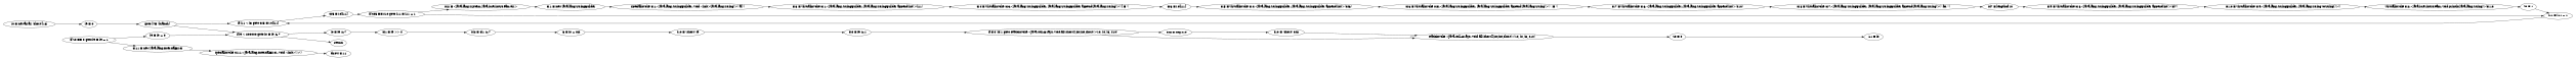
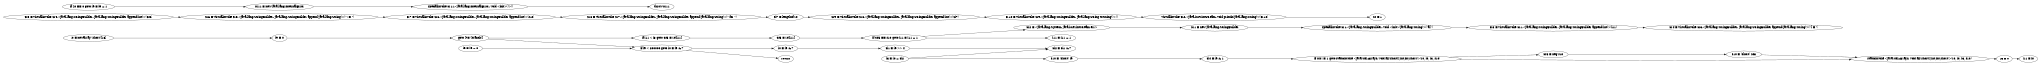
  digraph {
    rankdir=LR
    "r0 = newarray (short)[16]"
    "i9 = 0"
    "goto [?= (branch)]"
    "if i11 < i3 goto $s5 = r0[i11]"
    "if i9 < 200000 goto i0 = i9 & 7"
    "$s5 = r0[i11]"
    "i0 = i9 & 7"
    return
    "$i1 = i9 >> 4"
    "$i2 = $i1 & 7"
    "i3 = i0 + $i2"
    "s10 = (short) i9"
    "$i4 = i9 & 1"
    "if $i4 != 1 goto staticinvoke <java.util.Arrays: void fill(short[],int,int,short)>(r0, i0, i3, s10)"
    "$s8 = neg s10"
    "staticinvoke <java.util.Arrays: void fill(short[],int,int,short)>(r0, i0, i3, s10)"
    "s10 = (short) $s8"
    n18 [label="z3 = 0"]
    "i11 = i0"
    "if $s5 == s10 goto i11 = i11 + 1"
    "$r2 = <java.lang.System: java.io.PrintStream err>"
    "i11 = i11 + 1"
    "$r1 = new java.lang.StringBuilder"
    "specialinvoke $r1.<java.lang.StringBuilder: void <init>(java.lang.String)>(\"a[\")"
    "$r3 = virtualinvoke $r1.<java.lang.StringBuilder: java.lang.StringBuilder append(int)>(i11)"
    "$r4 = virtualinvoke $r3.<java.lang.StringBuilder: java.lang.StringBuilder append(java.lang.String)>(\"] = \")"
-   "$s6 = r0[i11]"
    "$r5 = virtualinvoke $r4.<java.lang.StringBuilder: java.lang.StringBuilder append(int)>($s6)"
    "$r6 = virtualinvoke $r5.<java.lang.StringBuilder: java.lang.StringBuilder append(java.lang.String)>(\" != \")"
    "$r7 = virtualinvoke $r6.<java.lang.StringBuilder: java.lang.StringBuilder append(int)>(s10)"
    "$r8 = virtualinvoke $r7.<java.lang.StringBuilder: java.lang.StringBuilder append(java.lang.String)>(\" for \")"
    "$i7 = lengthof r0"
    "$r9 = virtualinvoke $r8.<java.lang.StringBuilder: java.lang.StringBuilder append(int)>($i7)"
    "$r10 = virtualinvoke $r9.<java.lang.StringBuilder: java.lang.String toString()>()"
    "virtualinvoke $r2.<java.io.PrintStream: void println(java.lang.String)>($r10)"
    "z0 = 1"
    "if z0 == 0 goto i9 = i9 + 1"
    "$r11 = new java.lang.InternalError"
    n39 [label="i9 = i9 + 0"]
    "specialinvoke $r11.<java.lang.InternalError: void <init>()>()"
    "throw $r11"
    "r0 = newarray (short)[16]" -> "i9 = 0"
    "i9 = 0" -> "goto [?= (branch)]"
    "goto [?= (branch)]" -> "if i11 < i3 goto $s5 = r0[i11]"
    "goto [?= (branch)]" -> "if i9 < 200000 goto i0 = i9 & 7"
    "if i11 < i3 goto $s5 = r0[i11]" -> "$s5 = r0[i11]"
    "if i9 < 200000 goto i0 = i9 & 7" -> "i0 = i9 & 7"
    "if i9 < 200000 goto i0 = i9 & 7" -> return
    "$s5 = r0[i11]" -> "if $s5 == s10 goto i11 = i11 + 1"
    "i0 = i9 & 7" -> "$i1 = i9 >> 4"
    "$i1 = i9 >> 4" -> "$i2 = $i1 & 7"
-   "$i2 = $i1 & 7" -> "i3 = i0 + $i2"
+   "i3 = i0 + $i2" -> "$i2 = $i1 & 7"
    "i3 = i0 + $i2" -> "s10 = (short) i9"
    "s10 = (short) i9" -> "$i4 = i9 & 1"
    "$i4 = i9 & 1" -> "if $i4 != 1 goto staticinvoke <java.util.Arrays: void fill(short[],int,int,short)>(r0, i0, i3, s10)"
    "if $i4 != 1 goto staticinvoke <java.util.Arrays: void fill(short[],int,int,short)>(r0, i0, i3, s10)" -> "$s8 = neg s10"
    "if $i4 != 1 goto staticinvoke <java.util.Arrays: void fill(short[],int,int,short)>(r0, i0, i3, s10)" -> "staticinvoke <java.util.Arrays: void fill(short[],int,int,short)>(r0, i0, i3, s10)"
    "$s8 = neg s10" -> "s10 = (short) $s8"
    "staticinvoke <java.util.Arrays: void fill(short[],int,int,short)>(r0, i0, i3, s10)" -> n18
    "s10 = (short) $s8" -> "staticinvoke <java.util.Arrays: void fill(short[],int,int,short)>(r0, i0, i3, s10)"
    n18 -> "i11 = i0"
    "if $s5 == s10 goto i11 = i11 + 1" -> "$r2 = <java.lang.System: java.io.PrintStream err>"
    "if $s5 == s10 goto i11 = i11 + 1" -> "i11 = i11 + 1"
    "$r2 = <java.lang.System: java.io.PrintStream err>" -> "$r1 = new java.lang.StringBuilder"
-   "i11 = i11 + 1" -> "if i11 < i3 goto $s5 = r0[i11]"
    "$r1 = new java.lang.StringBuilder" -> "specialinvoke $r1.<java.lang.StringBuilder: void <init>(java.lang.String)>(\"a[\")"
    "specialinvoke $r1.<java.lang.StringBuilder: void <init>(java.lang.String)>(\"a[\")" -> "$r3 = virtualinvoke $r1.<java.lang.StringBuilder: java.lang.StringBuilder append(int)>(i11)"
    "$r3 = virtualinvoke $r1.<java.lang.StringBuilder: java.lang.StringBuilder append(int)>(i11)" -> "$r4 = virtualinvoke $r3.<java.lang.StringBuilder: java.lang.StringBuilder append(java.lang.String)>(\"] = \")"
-   "$r4 = virtualinvoke $r3.<java.lang.StringBuilder: java.lang.StringBuilder append(java.lang.String)>(\"] = \")" -> "$s6 = r0[i11]"
-   "$s6 = r0[i11]" -> "$r5 = virtualinvoke $r4.<java.lang.StringBuilder: java.lang.StringBuilder append(int)>($s6)"
    "$r5 = virtualinvoke $r4.<java.lang.StringBuilder: java.lang.StringBuilder append(int)>($s6)" -> "$r6 = virtualinvoke $r5.<java.lang.StringBuilder: java.lang.StringBuilder append(java.lang.String)>(\" != \")"
    "$r6 = virtualinvoke $r5.<java.lang.StringBuilder: java.lang.StringBuilder append(java.lang.String)>(\" != \")" -> "$r7 = virtualinvoke $r6.<java.lang.StringBuilder: java.lang.StringBuilder append(int)>(s10)"
    "$r7 = virtualinvoke $r6.<java.lang.StringBuilder: java.lang.StringBuilder append(int)>(s10)" -> "$r8 = virtualinvoke $r7.<java.lang.StringBuilder: java.lang.StringBuilder append(java.lang.String)>(\" for \")"
    "$r8 = virtualinvoke $r7.<java.lang.StringBuilder: java.lang.StringBuilder append(java.lang.String)>(\" for \")" -> "$i7 = lengthof r0"
    "$i7 = lengthof r0" -> "$r9 = virtualinvoke $r8.<java.lang.StringBuilder: java.lang.StringBuilder append(int)>($i7)"
    "$r9 = virtualinvoke $r8.<java.lang.StringBuilder: java.lang.StringBuilder append(int)>($i7)" -> "$r10 = virtualinvoke $r9.<java.lang.StringBuilder: java.lang.String toString()>()"
    "$r10 = virtualinvoke $r9.<java.lang.StringBuilder: java.lang.String toString()>()" -> "virtualinvoke $r2.<java.io.PrintStream: void println(java.lang.String)>($r10)"
    "virtualinvoke $r2.<java.io.PrintStream: void println(java.lang.String)>($r10)" -> "z0 = 1"
-   "z0 = 1" -> "i11 = i11 + 1"
    "if z0 == 0 goto i9 = i9 + 1" -> "$r11 = new java.lang.InternalError"
-   "if z0 == 0 goto i9 = i9 + 1" -> n39
    "$r11 = new java.lang.InternalError" -> "specialinvoke $r11.<java.lang.InternalError: void <init>()>()"
    n39 -> "if i9 < 200000 goto i0 = i9 & 7"
    "specialinvoke $r11.<java.lang.InternalError: void <init>()>()" -> "throw $r11"
  }
